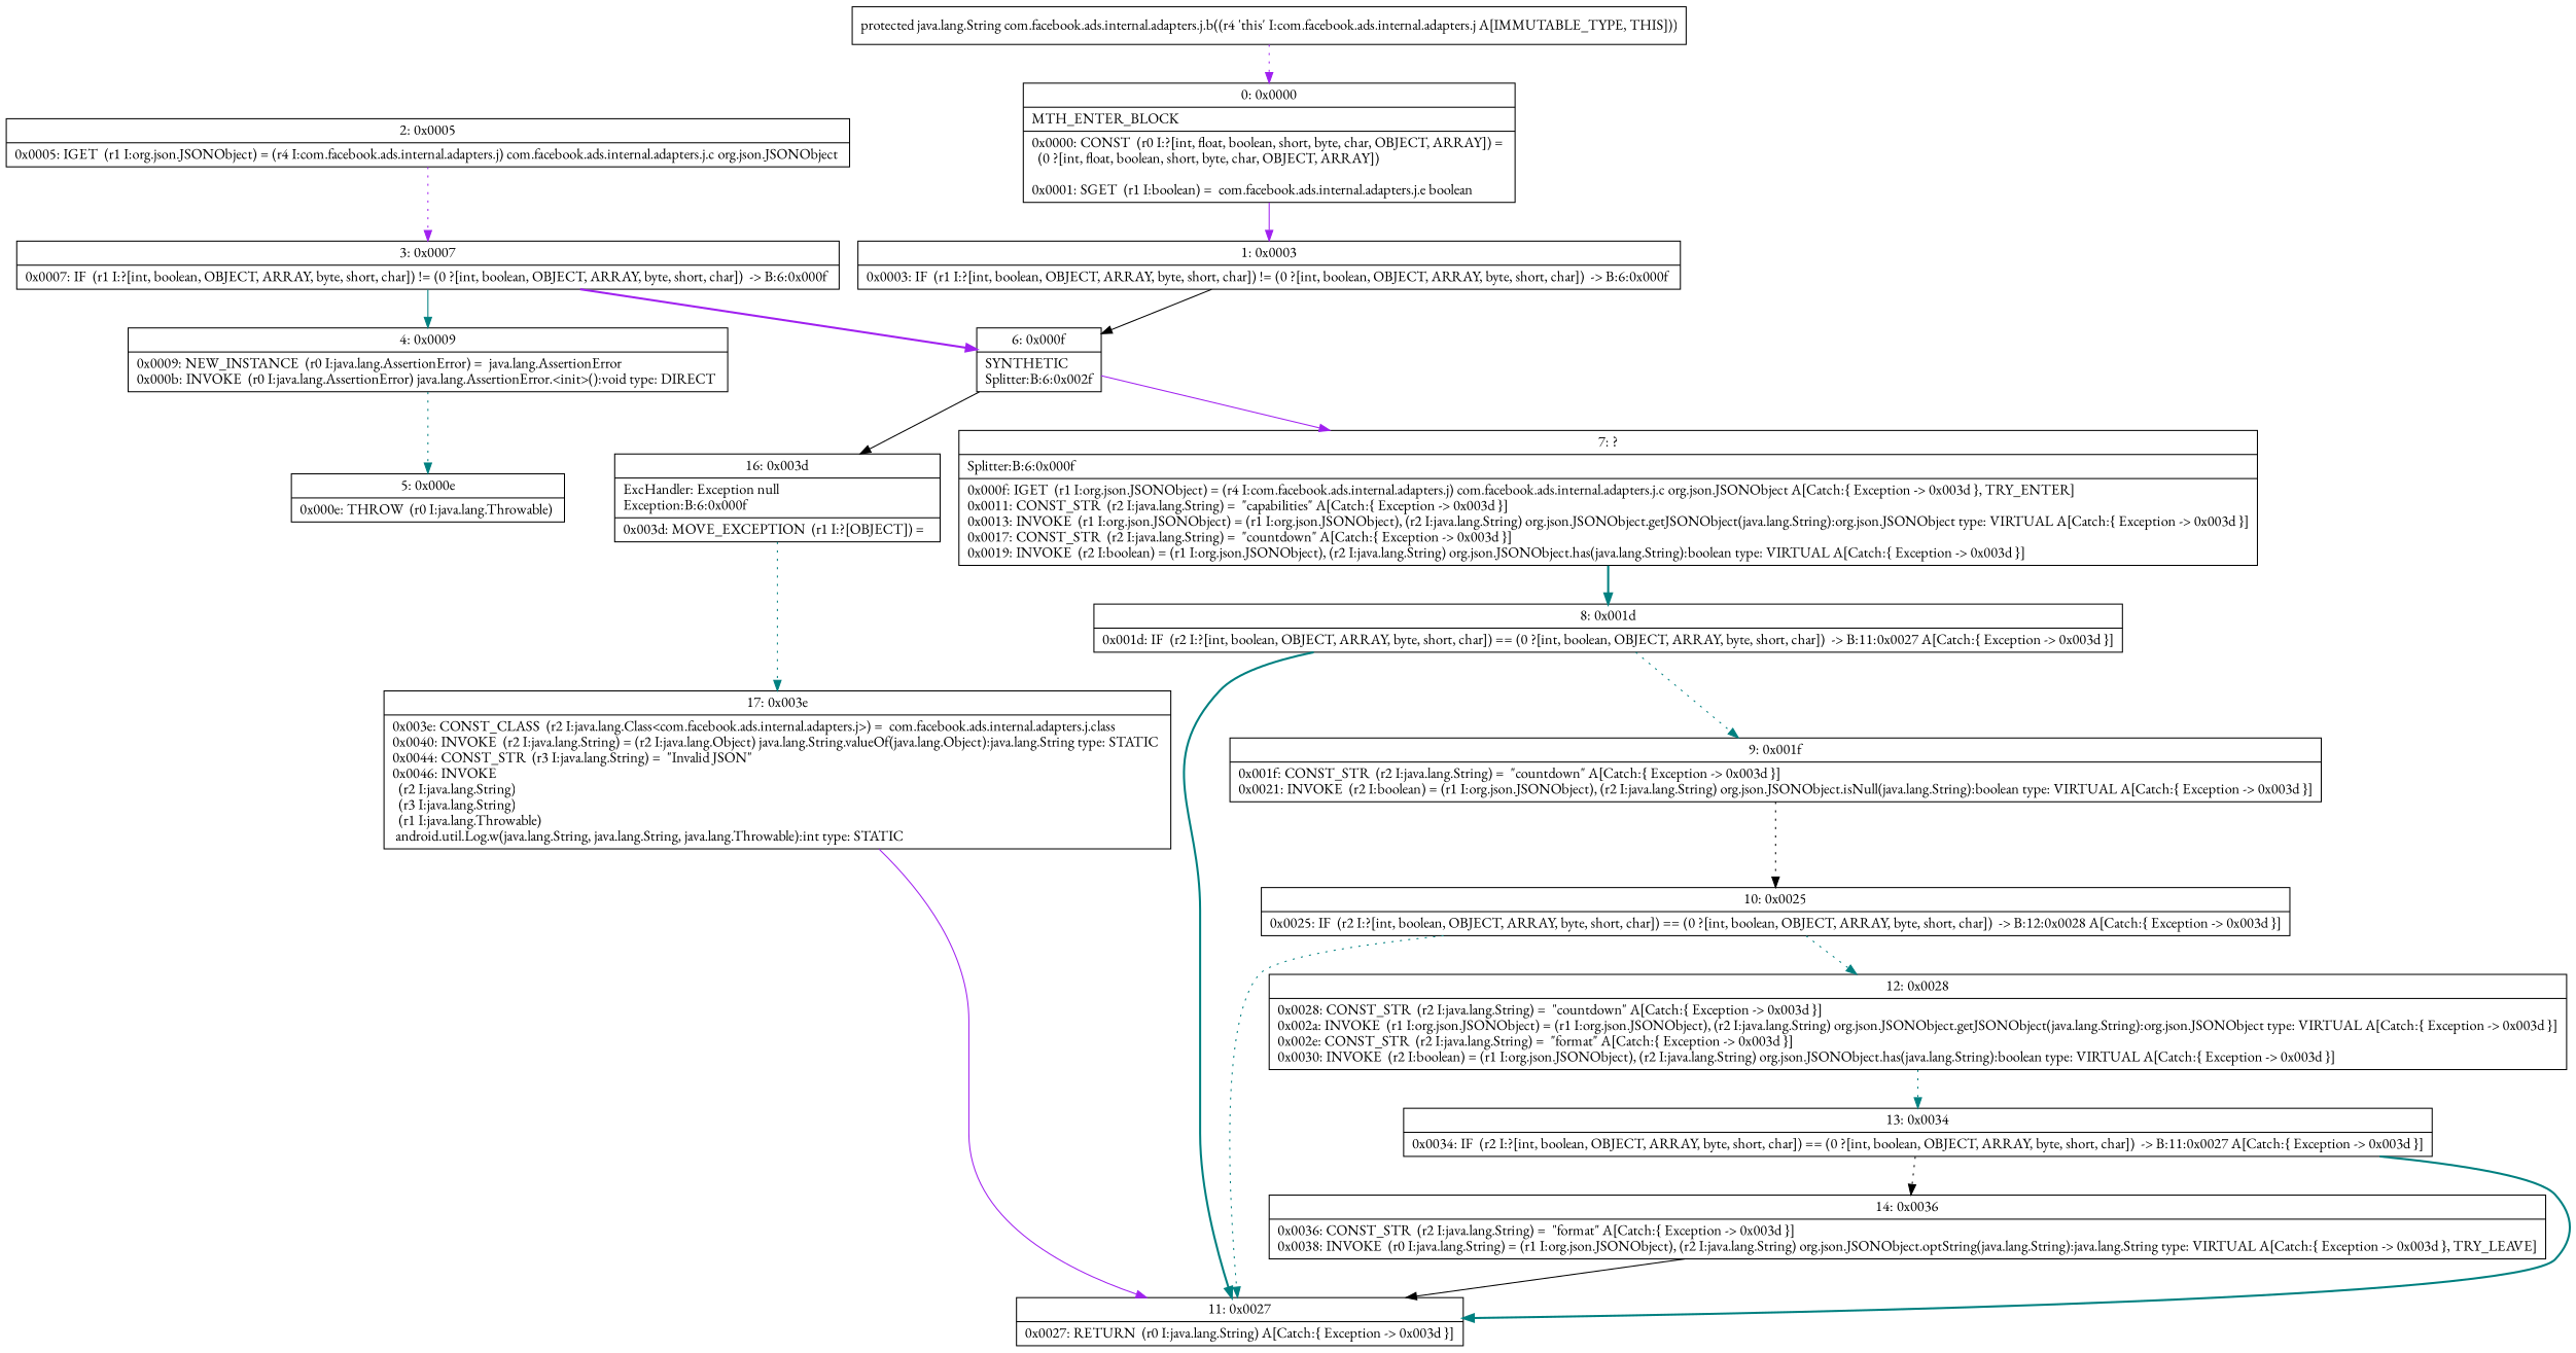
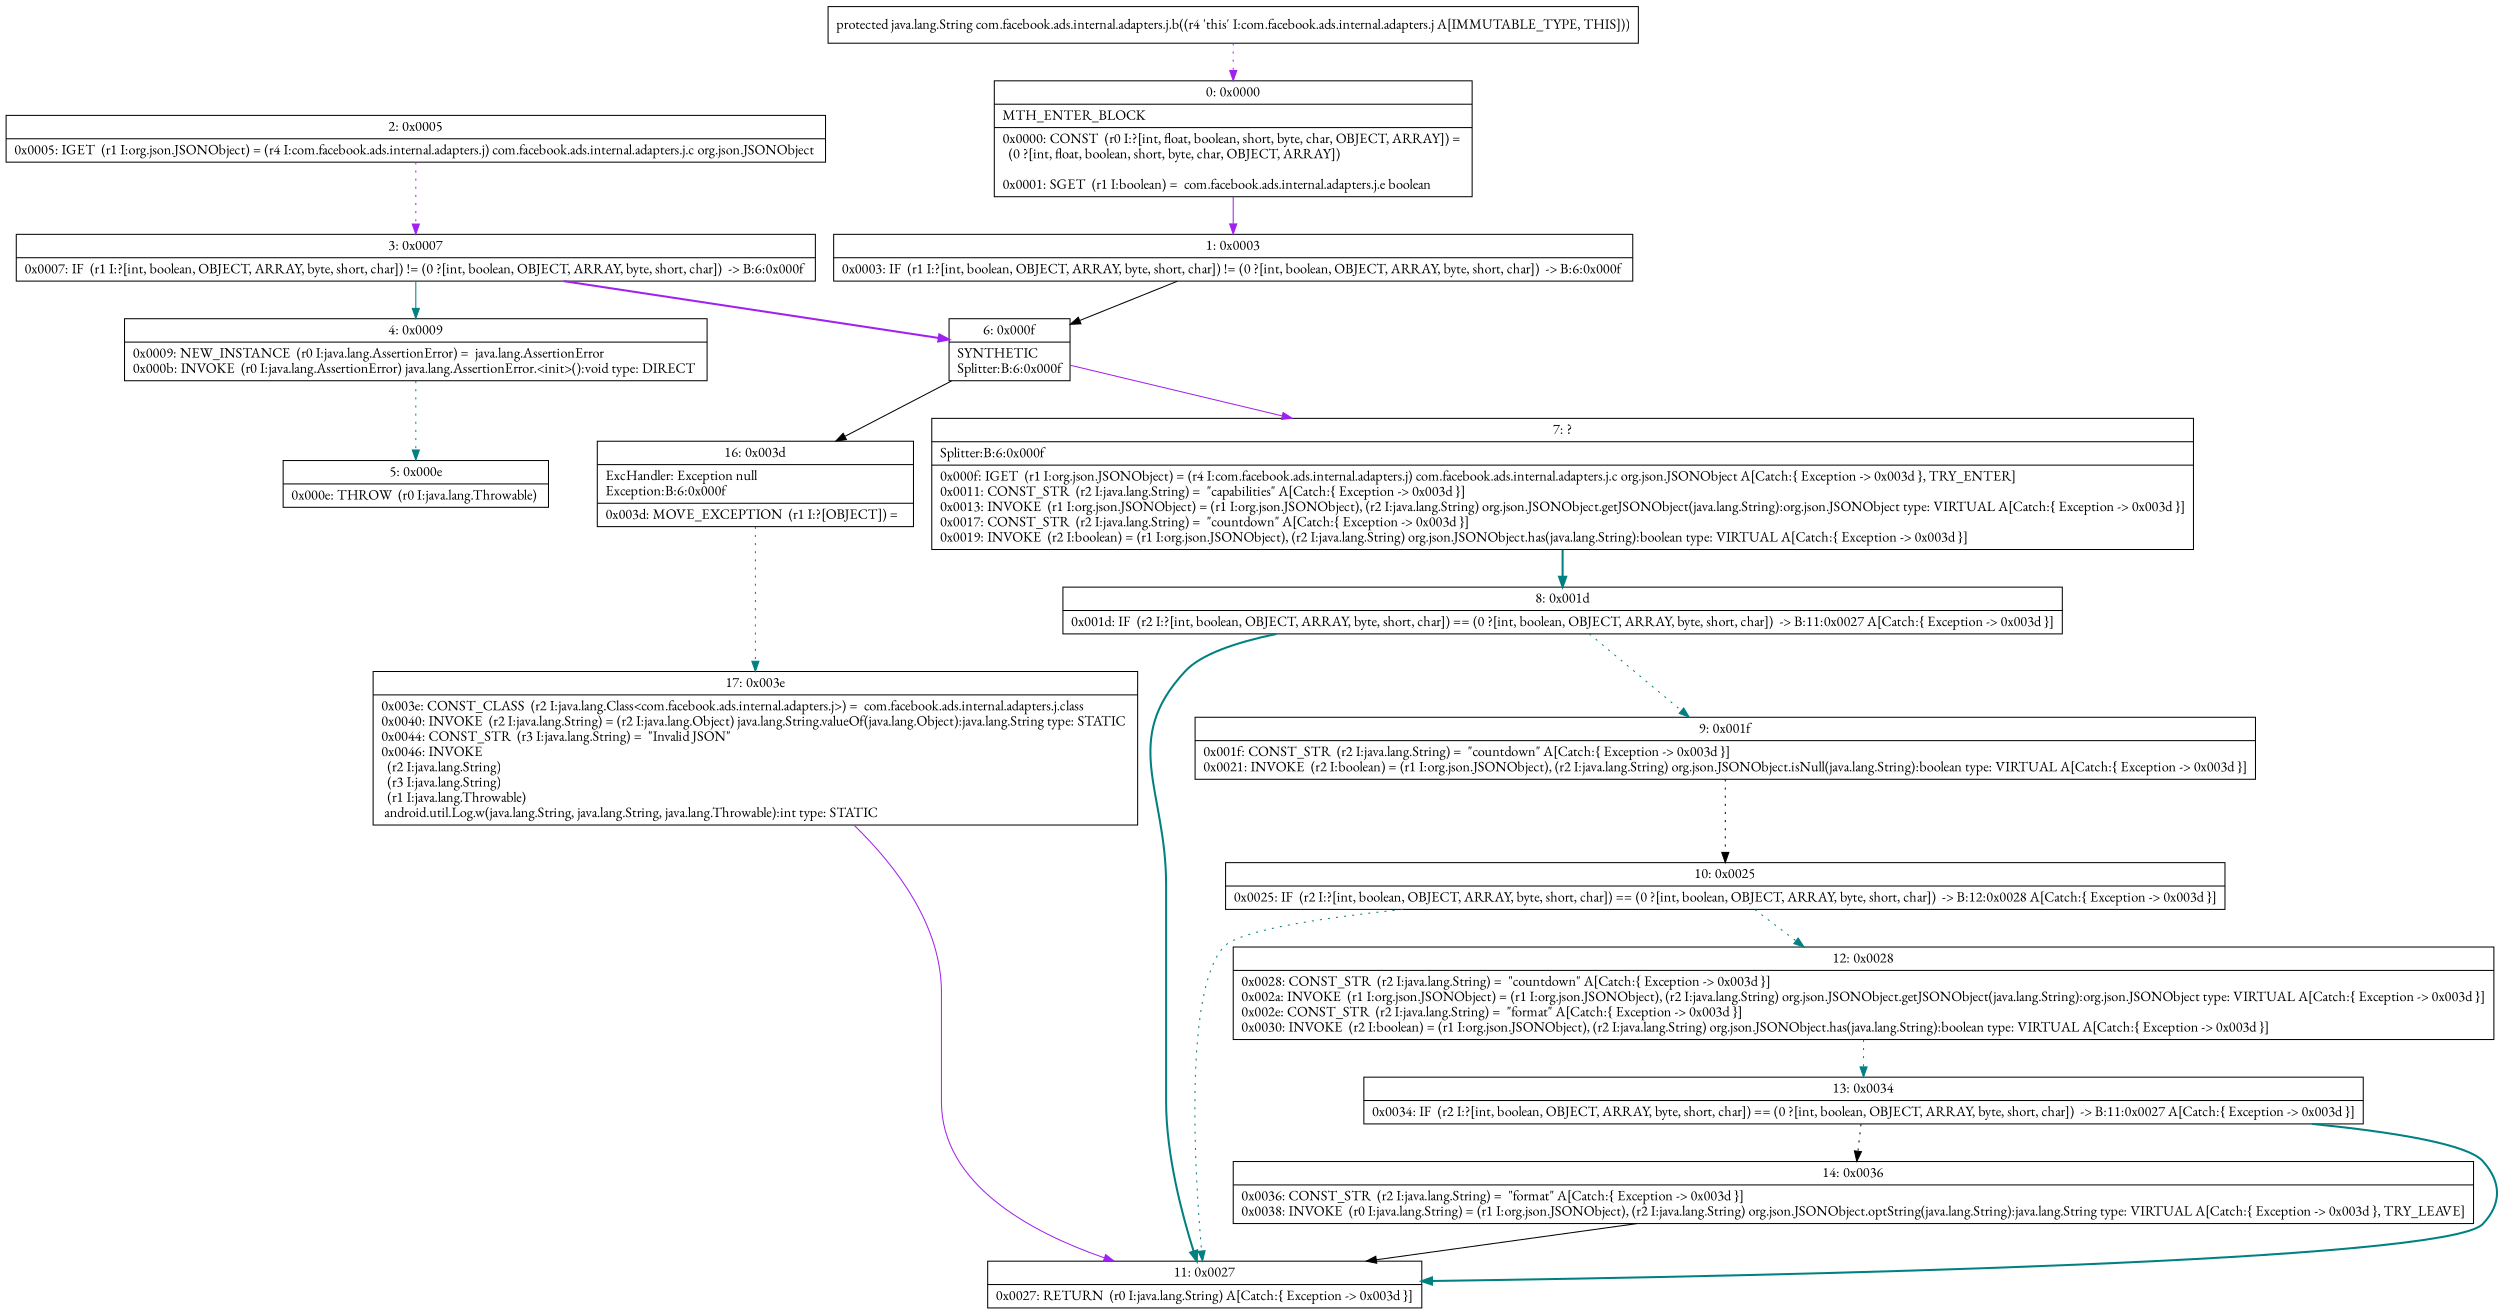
  digraph {
    fontname="EB Garamond"
    node [fontname="EB Garamond" shape=record]
    edge [color=teal fontname="EB Garamond" style=dotted]
    n1 [label="{0\:\ 0x0000|MTH_ENTER_BLOCK\l|0x0000: CONST  (r0 I:?[int, float, boolean, short, byte, char, OBJECT, ARRAY]) = \l  (0 ?[int, float, boolean, short, byte, char, OBJECT, ARRAY])\l \l0x0001: SGET  (r1 I:boolean) =  com.facebook.ads.internal.adapters.j.e boolean \l}"]
    n2 [label="{1\:\ 0x0003|0x0003: IF  (r1 I:?[int, boolean, OBJECT, ARRAY, byte, short, char]) != (0 ?[int, boolean, OBJECT, ARRAY, byte, short, char])  \-\> B:6:0x000f \l}"]
-   n3 [label="{6\:\ 0x000f|SYNTHETIC\lSplitter:B:6:0x002f\l}"]
+   n3 [label="{6\:\ 0x000f|SYNTHETIC\lSplitter:B:6:0x000f\l}"]
    n4 [label="{2\:\ 0x0005|0x0005: IGET  (r1 I:org.json.JSONObject) = (r4 I:com.facebook.ads.internal.adapters.j) com.facebook.ads.internal.adapters.j.c org.json.JSONObject \l}"]
    n5 [label="{3\:\ 0x0007|0x0007: IF  (r1 I:?[int, boolean, OBJECT, ARRAY, byte, short, char]) != (0 ?[int, boolean, OBJECT, ARRAY, byte, short, char])  \-\> B:6:0x000f \l}"]
    n6 [label="{7\:\ ?|Splitter:B:6:0x000f\l|0x000f: IGET  (r1 I:org.json.JSONObject) = (r4 I:com.facebook.ads.internal.adapters.j) com.facebook.ads.internal.adapters.j.c org.json.JSONObject A[Catch:\{ Exception \-\> 0x003d \}, TRY_ENTER]\l0x0011: CONST_STR  (r2 I:java.lang.String) =  \"capabilities\" A[Catch:\{ Exception \-\> 0x003d \}]\l0x0013: INVOKE  (r1 I:org.json.JSONObject) = (r1 I:org.json.JSONObject), (r2 I:java.lang.String) org.json.JSONObject.getJSONObject(java.lang.String):org.json.JSONObject type: VIRTUAL A[Catch:\{ Exception \-\> 0x003d \}]\l0x0017: CONST_STR  (r2 I:java.lang.String) =  \"countdown\" A[Catch:\{ Exception \-\> 0x003d \}]\l0x0019: INVOKE  (r2 I:boolean) = (r1 I:org.json.JSONObject), (r2 I:java.lang.String) org.json.JSONObject.has(java.lang.String):boolean type: VIRTUAL A[Catch:\{ Exception \-\> 0x003d \}]\l}"]
    n7 [label="{16\:\ 0x003d|ExcHandler: Exception null\lException:B:6:0x000f\l|0x003d: MOVE_EXCEPTION  (r1 I:?[OBJECT]) =  \l}"]
    n8 [label="{4\:\ 0x0009|0x0009: NEW_INSTANCE  (r0 I:java.lang.AssertionError) =  java.lang.AssertionError \l0x000b: INVOKE  (r0 I:java.lang.AssertionError) java.lang.AssertionError.\<init\>():void type: DIRECT \l}"]
    n9 [label="{5\:\ 0x000e|0x000e: THROW  (r0 I:java.lang.Throwable) \l}"]
    n10 [label="{8\:\ 0x001d|0x001d: IF  (r2 I:?[int, boolean, OBJECT, ARRAY, byte, short, char]) == (0 ?[int, boolean, OBJECT, ARRAY, byte, short, char])  \-\> B:11:0x0027 A[Catch:\{ Exception \-\> 0x003d \}]\l}"]
    n11 [label="{17\:\ 0x003e|0x003e: CONST_CLASS  (r2 I:java.lang.Class\<com.facebook.ads.internal.adapters.j\>) =  com.facebook.ads.internal.adapters.j.class \l0x0040: INVOKE  (r2 I:java.lang.String) = (r2 I:java.lang.Object) java.lang.String.valueOf(java.lang.Object):java.lang.String type: STATIC \l0x0044: CONST_STR  (r3 I:java.lang.String) =  \"Invalid JSON\" \l0x0046: INVOKE  \l  (r2 I:java.lang.String)\l  (r3 I:java.lang.String)\l  (r1 I:java.lang.Throwable)\l android.util.Log.w(java.lang.String, java.lang.String, java.lang.Throwable):int type: STATIC \l}"]
    n12 [label="{9\:\ 0x001f|0x001f: CONST_STR  (r2 I:java.lang.String) =  \"countdown\" A[Catch:\{ Exception \-\> 0x003d \}]\l0x0021: INVOKE  (r2 I:boolean) = (r1 I:org.json.JSONObject), (r2 I:java.lang.String) org.json.JSONObject.isNull(java.lang.String):boolean type: VIRTUAL A[Catch:\{ Exception \-\> 0x003d \}]\l}"]
    n13 [label="{11\:\ 0x0027|0x0027: RETURN  (r0 I:java.lang.String) A[Catch:\{ Exception \-\> 0x003d \}]\l}"]
    n14 [label="{10\:\ 0x0025|0x0025: IF  (r2 I:?[int, boolean, OBJECT, ARRAY, byte, short, char]) == (0 ?[int, boolean, OBJECT, ARRAY, byte, short, char])  \-\> B:12:0x0028 A[Catch:\{ Exception \-\> 0x003d \}]\l}"]
    n15 [label="{12\:\ 0x0028|0x0028: CONST_STR  (r2 I:java.lang.String) =  \"countdown\" A[Catch:\{ Exception \-\> 0x003d \}]\l0x002a: INVOKE  (r1 I:org.json.JSONObject) = (r1 I:org.json.JSONObject), (r2 I:java.lang.String) org.json.JSONObject.getJSONObject(java.lang.String):org.json.JSONObject type: VIRTUAL A[Catch:\{ Exception \-\> 0x003d \}]\l0x002e: CONST_STR  (r2 I:java.lang.String) =  \"format\" A[Catch:\{ Exception \-\> 0x003d \}]\l0x0030: INVOKE  (r2 I:boolean) = (r1 I:org.json.JSONObject), (r2 I:java.lang.String) org.json.JSONObject.has(java.lang.String):boolean type: VIRTUAL A[Catch:\{ Exception \-\> 0x003d \}]\l}"]
    n16 [label="{13\:\ 0x0034|0x0034: IF  (r2 I:?[int, boolean, OBJECT, ARRAY, byte, short, char]) == (0 ?[int, boolean, OBJECT, ARRAY, byte, short, char])  \-\> B:11:0x0027 A[Catch:\{ Exception \-\> 0x003d \}]\l}"]
    n17 [label="{14\:\ 0x0036|0x0036: CONST_STR  (r2 I:java.lang.String) =  \"format\" A[Catch:\{ Exception \-\> 0x003d \}]\l0x0038: INVOKE  (r0 I:java.lang.String) = (r1 I:org.json.JSONObject), (r2 I:java.lang.String) org.json.JSONObject.optString(java.lang.String):java.lang.String type: VIRTUAL A[Catch:\{ Exception \-\> 0x003d \}, TRY_LEAVE]\l}"]
    n18 [label="{protected java.lang.String com.facebook.ads.internal.adapters.j.b((r4 'this' I:com.facebook.ads.internal.adapters.j A[IMMUTABLE_TYPE, THIS])) }"]
    n1 -> n2 [color=purple style=solid]
    n2 -> n3 [color=black style=solid]
    n3 -> n6 [color=purple style=solid]
    n3 -> n7 [color=black style=solid]
    n4 -> n5 [color=purple]
    n5 -> n3 [color=purple style=bold]
    n5 -> n8 [style=solid]
    n6 -> n10 [style=bold]
    n7 -> n11
    n8 -> n9
    n10 -> n12
    n10 -> n13 [style=bold]
    n11 -> n13 [color=purple style=solid]
    n12 -> n14 [color=black]
    n14 -> n13
    n14 -> n15
    n15 -> n16
    n16 -> n13 [style=bold]
    n16 -> n17 [color=black]
    n17 -> n13 [color=black style=solid]
    n18 -> n1 [color=purple]
  }
